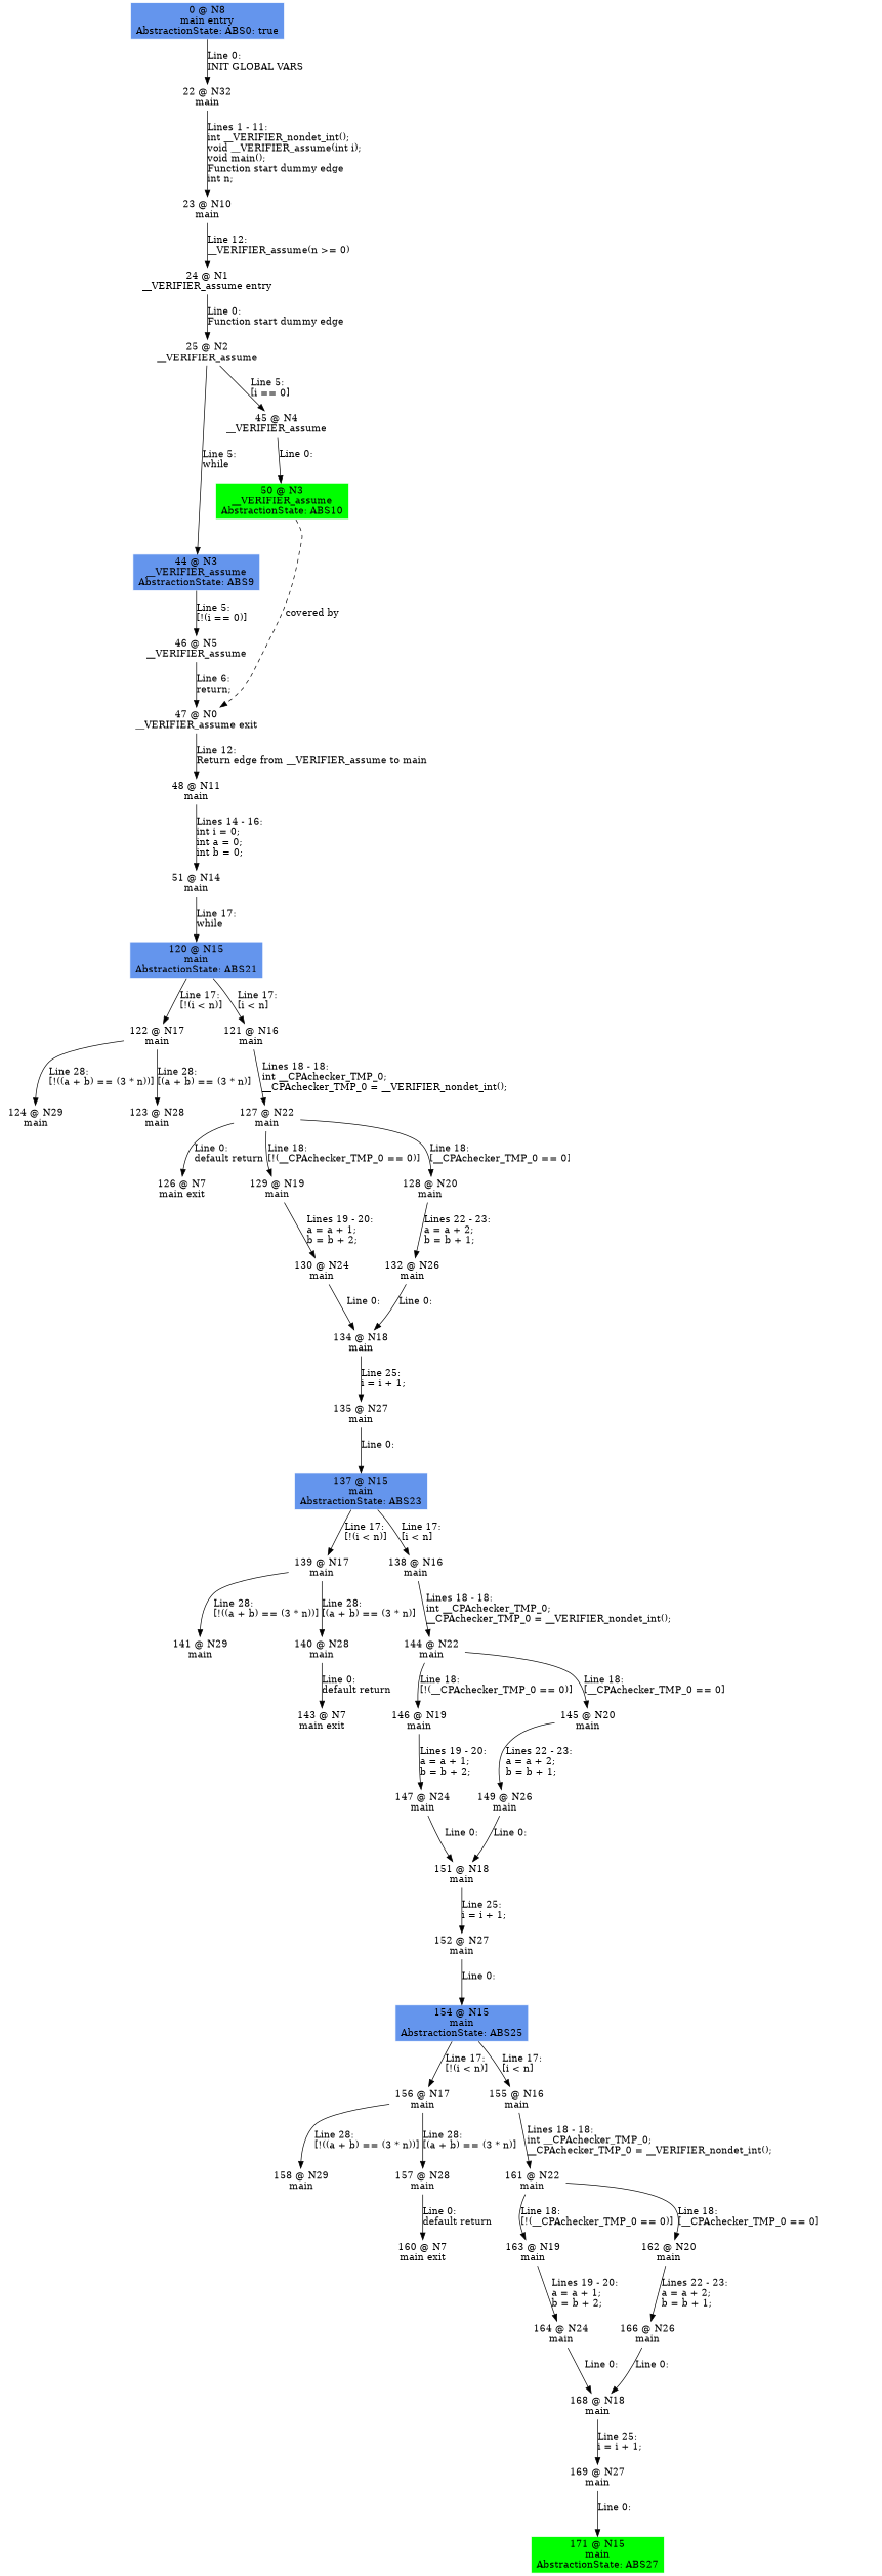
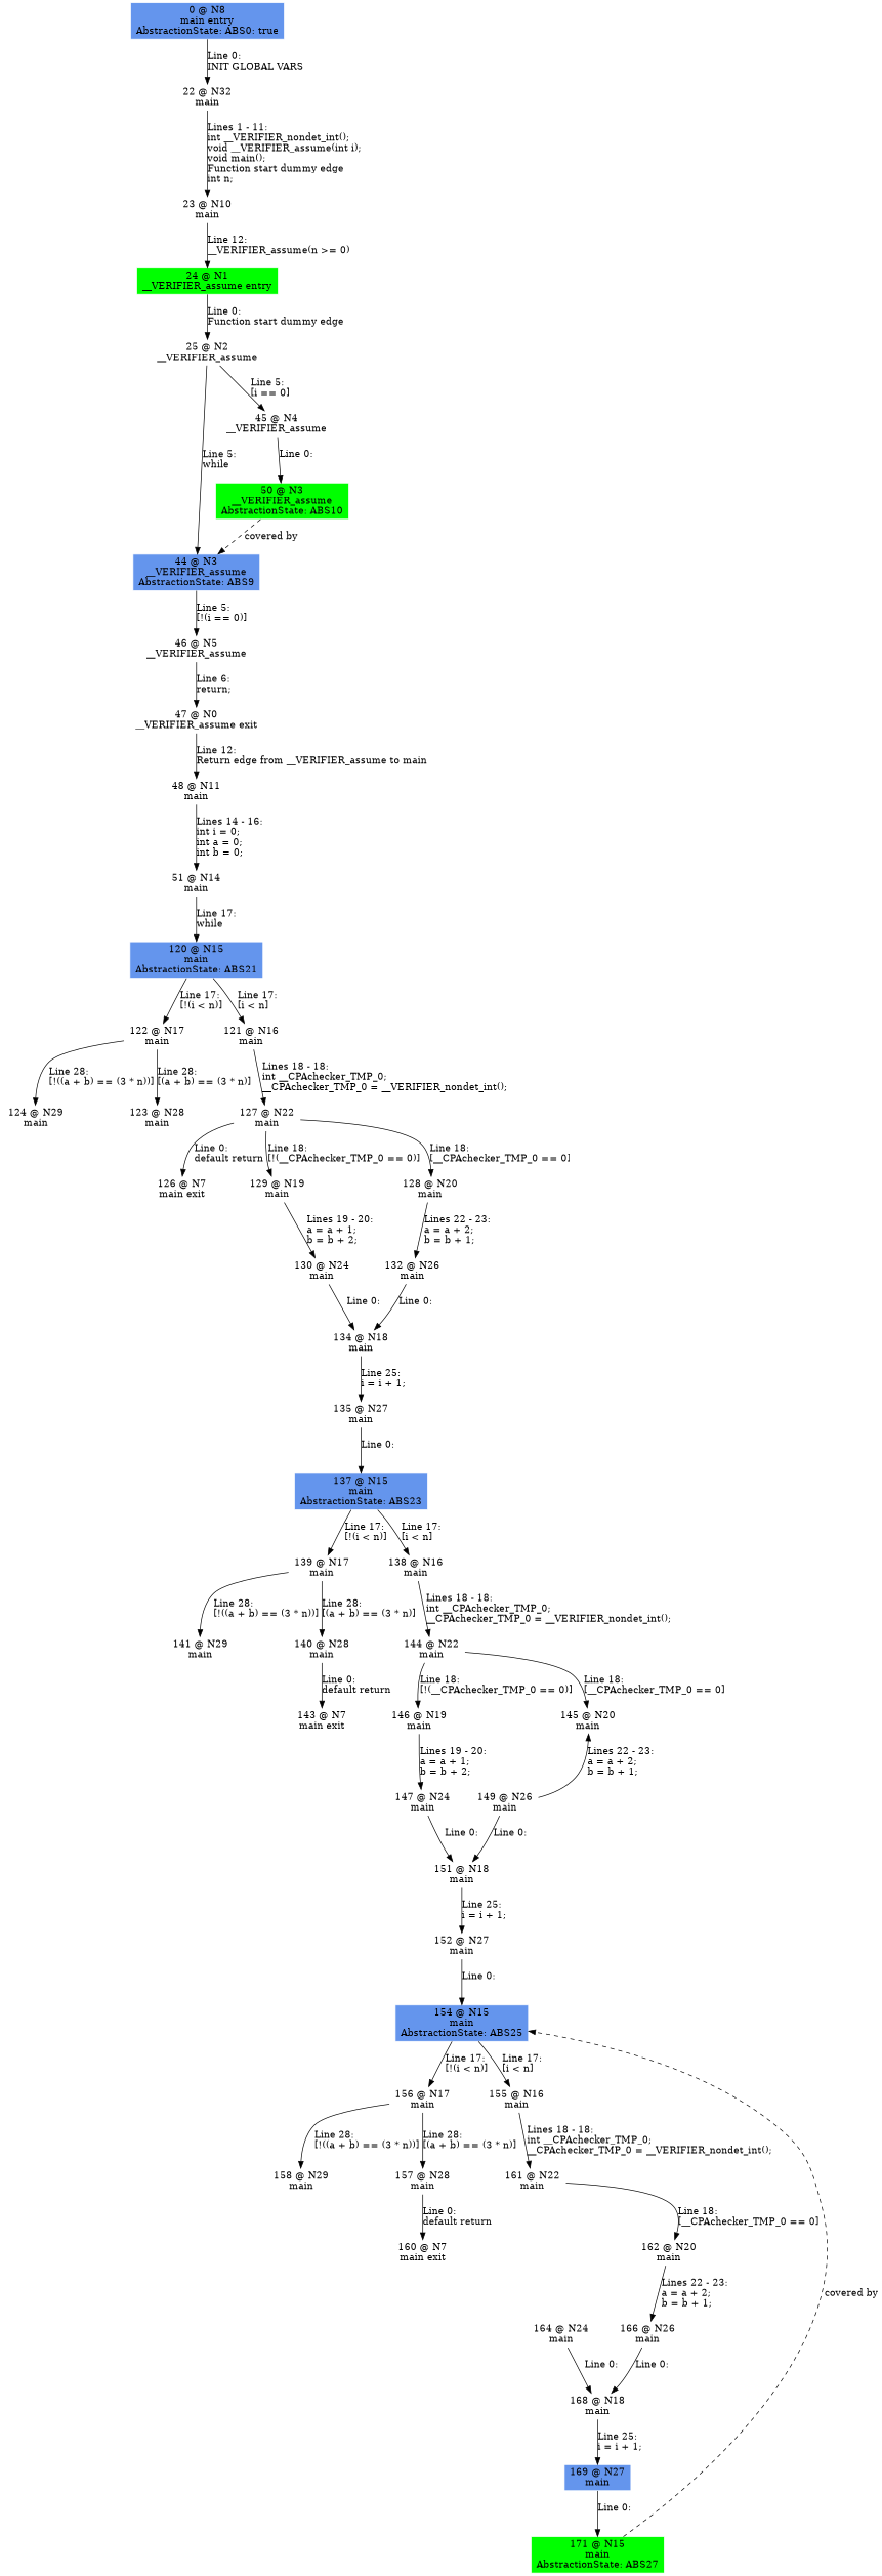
  digraph {
    node [color=white shape=box style=filled]
    n1 [fillcolor=cornflowerblue label="0 @ N8\nmain entry\nAbstractionState: ABS0: true\n"]
    n2 [label="22 @ N32\nmain\n"]
    n3 [label="23 @ N10\nmain\n"]
-   n4 [label="24 @ N1\n__VERIFIER_assume entry\n"]
+   n4 [label="24 @ N1\n__VERIFIER_assume entry\n" fillcolor=green]
    n5 [label="25 @ N2\n__VERIFIER_assume\n"]
    n6 [fillcolor=cornflowerblue label="44 @ N3\n__VERIFIER_assume\nAbstractionState: ABS9\n"]
    n7 [label="45 @ N4\n__VERIFIER_assume\n"]
    n8 [label="46 @ N5\n__VERIFIER_assume\n"]
    n9 [label="47 @ N0\n__VERIFIER_assume exit\n"]
    n10 [fillcolor=green label="50 @ N3\n__VERIFIER_assume\nAbstractionState: ABS10\n"]
    n11 [label="48 @ N11\nmain\n"]
    n12 [label="51 @ N14\nmain\n"]
    n13 [fillcolor=cornflowerblue label="120 @ N15\nmain\nAbstractionState: ABS21\n"]
    n14 [label="122 @ N17\nmain\n"]
    n15 [label="121 @ N16\nmain\n"]
    n16 [label="124 @ N29\nmain\n"]
    n17 [label="123 @ N28\nmain\n"]
    n18 [label="127 @ N22\nmain\n"]
    n19 [label="126 @ N7\nmain exit\n"]
    n20 [label="129 @ N19\nmain\n"]
    n21 [label="128 @ N20\nmain\n"]
    n22 [label="130 @ N24\nmain\n"]
    n23 [label="132 @ N26\nmain\n"]
    n24 [label="134 @ N18\nmain\n"]
    n25 [label="135 @ N27\nmain\n"]
    n26 [fillcolor=cornflowerblue label="137 @ N15\nmain\nAbstractionState: ABS23\n"]
    n27 [label="139 @ N17\nmain\n"]
    n28 [label="138 @ N16\nmain\n"]
    n29 [label="141 @ N29\nmain\n"]
    n30 [label="140 @ N28\nmain\n"]
    n31 [label="144 @ N22\nmain\n"]
    n32 [label="143 @ N7\nmain exit\n"]
    n33 [label="146 @ N19\nmain\n"]
    n34 [label="145 @ N20\nmain\n"]
    n35 [label="147 @ N24\nmain\n"]
    n36 [label="149 @ N26\nmain\n"]
    n37 [label="151 @ N18\nmain\n"]
    n38 [label="152 @ N27\nmain\n"]
    n39 [fillcolor=cornflowerblue label="154 @ N15\nmain\nAbstractionState: ABS25\n"]
    n40 [label="156 @ N17\nmain\n"]
    n41 [label="155 @ N16\nmain\n"]
    n42 [label="158 @ N29\nmain\n"]
    n43 [label="157 @ N28\nmain\n"]
    n44 [label="161 @ N22\nmain\n"]
    n45 [label="160 @ N7\nmain exit\n"]
-   n46 [label="163 @ N19\nmain\n"]
    n47 [label="162 @ N20\nmain\n"]
    n48 [label="164 @ N24\nmain\n"]
    n49 [label="166 @ N26\nmain\n"]
    n50 [label="168 @ N18\nmain\n"]
-   n51 [label="169 @ N27\nmain\n"]
+   n51 [label="169 @ N27\nmain\n" fillcolor=cornflowerblue]
    n52 [fillcolor=green label="171 @ N15\nmain\nAbstractionState: ABS27\n"]
    n1 -> n2 [label="Line 0: \lINIT GLOBAL VARS\l"]
    n2 -> n3 [label="Lines 1 - 11: \lint __VERIFIER_nondet_int();\lvoid __VERIFIER_assume(int i);\lvoid main();\lFunction start dummy edge\lint n;\l"]
    n3 -> n4 [label="Line 12: \l__VERIFIER_assume(n >= 0)\l"]
    n4 -> n5 [label="Line 0: \lFunction start dummy edge\l"]
    n5 -> n6 [label="Line 5: \lwhile\l"]
    n5 -> n7 [label="Line 5: \l[i == 0]\l"]
    n6 -> n8 [label="Line 5: \l[!(i == 0)]\l"]
    n7 -> n10 [label="Line 0: \l\l"]
    n8 -> n9 [label="Line 6: \lreturn;\l"]
    n9 -> n11 [label="Line 12: \lReturn edge from __VERIFIER_assume to main\l"]
-   n10 -> n9 [label="covered by" style=dashed weight=0]
+   n10 -> n6 [label="covered by" style=dashed weight=0]
    n11 -> n12 [label="Lines 14 - 16: \lint i = 0;\lint a = 0;\lint b = 0;\l"]
    n12 -> n13 [label="Line 17: \lwhile\l"]
    n13 -> n14 [label="Line 17: \l[!(i < n)]\l"]
    n13 -> n15 [label="Line 17: \l[i < n]\l"]
    n14 -> n16 [label="Line 28: \l[!((a + b) == (3 * n))]\l"]
    n14 -> n17 [label="Line 28: \l[(a + b) == (3 * n)]\l"]
    n15 -> n18 [label="Lines 18 - 18: \lint __CPAchecker_TMP_0;\l__CPAchecker_TMP_0 = __VERIFIER_nondet_int();\l"]
    n18 -> n19 [label="Line 0: \ldefault return\l"]
    n18 -> n20 [label="Line 18: \l[!(__CPAchecker_TMP_0 == 0)]\l"]
    n18 -> n21 [label="Line 18: \l[__CPAchecker_TMP_0 == 0]\l"]
    n20 -> n22 [label="Lines 19 - 20: \la = a + 1;\lb = b + 2;\l"]
    n21 -> n23 [label="Lines 22 - 23: \la = a + 2;\lb = b + 1;\l"]
    n22 -> n24 [label="Line 0: \l\l"]
    n23 -> n24 [label="Line 0: \l\l"]
    n24 -> n25 [label="Line 25: \li = i + 1;\l"]
    n25 -> n26 [label="Line 0: \l\l"]
    n26 -> n27 [label="Line 17: \l[!(i < n)]\l"]
    n26 -> n28 [label="Line 17: \l[i < n]\l"]
    n27 -> n29 [label="Line 28: \l[!((a + b) == (3 * n))]\l"]
    n27 -> n30 [label="Line 28: \l[(a + b) == (3 * n)]\l"]
    n28 -> n31 [label="Lines 18 - 18: \lint __CPAchecker_TMP_0;\l__CPAchecker_TMP_0 = __VERIFIER_nondet_int();\l"]
    n30 -> n32 [label="Line 0: \ldefault return\l"]
    n31 -> n33 [label="Line 18: \l[!(__CPAchecker_TMP_0 == 0)]\l"]
    n31 -> n34 [label="Line 18: \l[__CPAchecker_TMP_0 == 0]\l"]
    n33 -> n35 [label="Lines 19 - 20: \la = a + 1;\lb = b + 2;\l"]
-   n34 -> n36 [label="Lines 22 - 23: \la = a + 2;\lb = b + 1;\l"]
+   n36 -> n34 [label="Lines 22 - 23: \la = a + 2;\lb = b + 1;\l"]
    n35 -> n37 [label="Line 0: \l\l"]
    n36 -> n37 [label="Line 0: \l\l"]
    n37 -> n38 [label="Line 25: \li = i + 1;\l"]
    n38 -> n39 [label="Line 0: \l\l"]
    n39 -> n40 [label="Line 17: \l[!(i < n)]\l"]
    n39 -> n41 [label="Line 17: \l[i < n]\l"]
    n40 -> n42 [label="Line 28: \l[!((a + b) == (3 * n))]\l"]
    n40 -> n43 [label="Line 28: \l[(a + b) == (3 * n)]\l"]
    n41 -> n44 [label="Lines 18 - 18: \lint __CPAchecker_TMP_0;\l__CPAchecker_TMP_0 = __VERIFIER_nondet_int();\l"]
    n43 -> n45 [label="Line 0: \ldefault return\l"]
-   n44 -> n46 [label="Line 18: \l[!(__CPAchecker_TMP_0 == 0)]\l"]
    n44 -> n47 [label="Line 18: \l[__CPAchecker_TMP_0 == 0]\l"]
-   n46 -> n48 [label="Lines 19 - 20: \la = a + 1;\lb = b + 2;\l"]
    n47 -> n49 [label="Lines 22 - 23: \la = a + 2;\lb = b + 1;\l"]
    n48 -> n50 [label="Line 0: \l\l"]
    n49 -> n50 [label="Line 0: \l\l"]
    n50 -> n51 [label="Line 25: \li = i + 1;\l"]
    n51 -> n52 [label="Line 0: \l\l"]
+   n52 -> n39 [label="covered by" style=dashed weight=0]
  }
